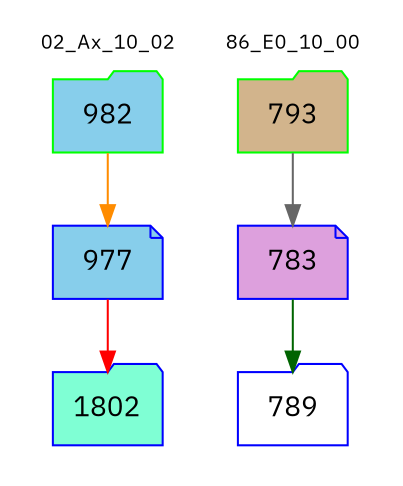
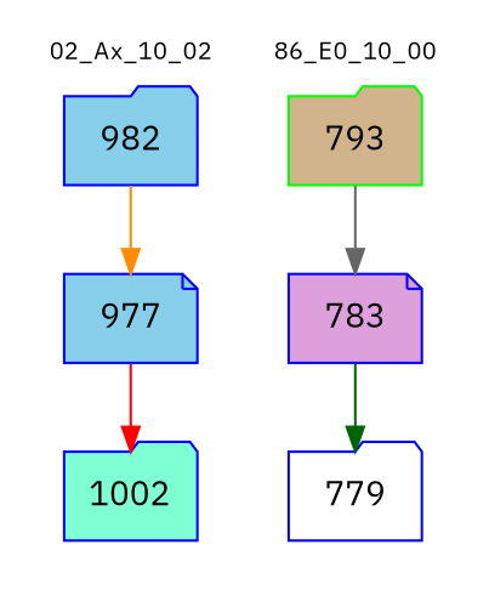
  digraph {
    fontname="IBM Plex Sans"
    node [color=blue fillcolor=skyblue fontname="IBM Plex Sans" shape=folder style=filled]
    edge [fontname="IBM Plex Sans"]
-   n1 [color=green label=982]
+   n1 [label=982]
    n2 [label=977 shape=note]
-   n3 [fillcolor=aquamarine label=1802]
+   n3 [fillcolor=aquamarine label=1002]
    n4 [color=green fillcolor=tan label=793]
    n5 [fillcolor=plum label=783 shape=note]
-   n6 [fillcolor=white label=789]
+   n6 [fillcolor=white label=779]
    subgraph cluster_1 {
      color=white
      fontsize=10
      label="02_Ax_10_02"
      n1
      n2
      n3
    }
    subgraph cluster_2 {
      color=white
      fontsize=10
      label="86_E0_10_00"
      n4
      n5
      n6
    }
    n1 -> n2 [color=darkorange]
    n2 -> n3 [color=red]
    n4 -> n5 [color=gray40]
    n5 -> n6 [color=darkgreen]
  }
